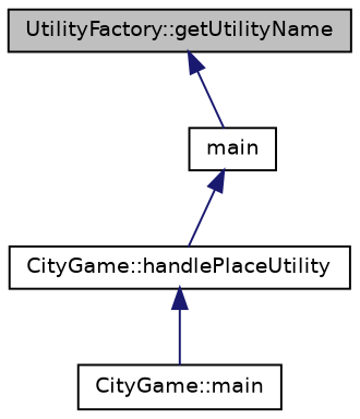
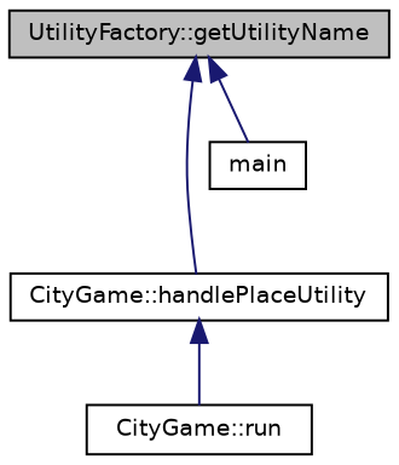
  digraph {
    rankdir=TB
    node [color=black fillcolor=white fontname=Helvetica fontsize=10 shape=record style=filled]
    edge [color=midnightblue dir=back fontname=Helvetica fontsize=10 labelfontname=Helvetica labelfontsize=10 style=solid]
    n1 [fillcolor=grey75 fontcolor=black height=0.2 label="UtilityFactory::getUtilityName" width=0.4]
    n2 [height=0.2 label="CityGame::handlePlaceUtility" width=0.4]
    n3 [height=0.2 label=main width=0.4]
-   n4 [height=0.2 label="CityGame::main" width=0.4]
-   n3 -> n2
+   n4 [height=0.2 label="CityGame::run" width=0.4]
+   n1 -> n2
    n1 -> n3
    n2 -> n4
  }
